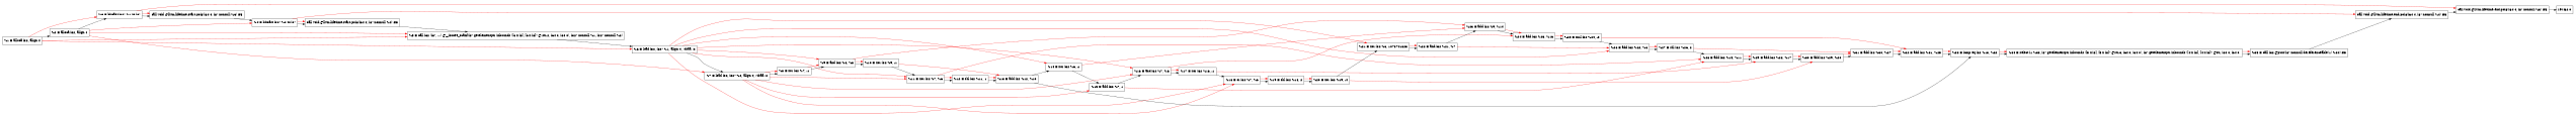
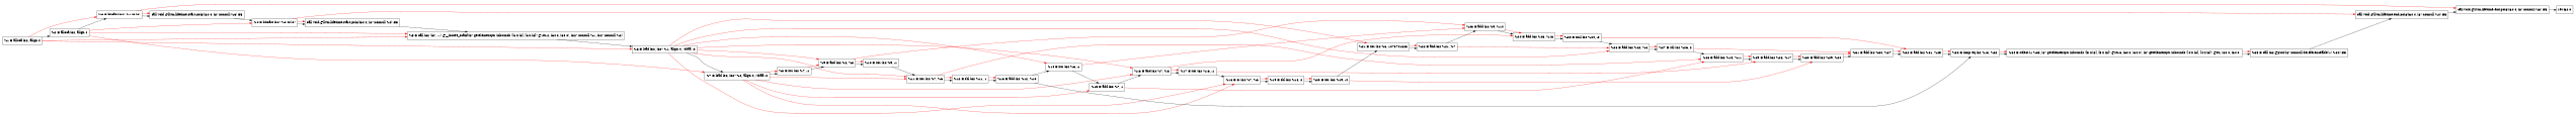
  digraph {
    rankdir=LR
    node [shape=record]
    edge [color=red]
    n1 [label="  %1 = alloca i32, align 4"]
    n2 [label="  %2 = alloca i32, align 4"]
    n3 [label="  %3 = bitcast i32* %1 to i8*"]
    n4 [label="  %5 = call i32 (i8*, ...) @__isoc99_scanf(i8* getelementptr inbounds ([6 x i8], [6 x i8]* @.str.2, i64 0, i64 0), i32* nonnull %1, i32* nonnull %2)"]
    n5 [label="  %6 = load i32, i32* %1, align 4, !tbaa !2"]
    n6 [label="  %4 = bitcast i32* %2 to i8*"]
    n7 [label="  %7 = load i32, i32* %2, align 4, !tbaa !2"]
    n8 [label="  call void @llvm.lifetime.start.p0i8(i64 4, i8* nonnull %3) #5"]
    n9 [label="  call void @llvm.lifetime.end.p0i8(i64 4, i8* nonnull %3) #5"]
    n10 [label="  %9 = and i32 %6, %8"]
    n11 [label="  %11 = xor i32 %7, %6"]
    n12 [label="  %14 = xor i32 %6, -1"]
    n13 [label="  %16 = and i32 %7, %6"]
    n14 [label="  %18 = or i32 %7, %6"]
    n15 [label="  %21 = xor i32 %6, 1073741823"]
    n16 [label="  %26 = add i32 %22, %6"]
    n17 [label="  call void @llvm.lifetime.start.p0i8(i64 4, i8* nonnull %4) #5"]
    n18 [label="  call void @llvm.lifetime.end.p0i8(i64 4, i8* nonnull %4) #5"]
    n19 [label="  %8 = xor i32 %7, -1"]
    n20 [label="  %15 = add i32 %7, 1"]
    n21 [label="  ret i32 0"]
    n22 [label="  %10 = xor i32 %9, -1"]
    n23 [label="  %23 = add i32 %9, %14"]
    n24 [label="  %12 = shl i32 %11, 1"]
    n25 [label="  %28 = add i32 %15, %11"]
    n26 [label="  %17 = xor i32 %16, -1"]
    n27 [label="  %24 = add i32 %23, %16"]
    n28 [label="  %19 = shl i32 %18, 2"]
    n29 [label="  %22 = and i32 %21, %7"]
    n30 [label="  %27 = shl i32 %26, 2"]
    n31 [label="  %13 = add i32 %12, %10"]
    n32 [label="  %33 = icmp eq i32 %13, %32"]
    n33 [label="  %29 = add i32 %28, %17"]
    n34 [label="  %34 = select i1 %33, i8* getelementptr inbounds ([5 x i8], [5 x i8]* @str.3, i64 0, i64 0), i8* getelementptr inbounds ([4 x i8], [4 x i8]* @str, i64 0, i64 0)"]
    n35 [label="  %25 = mul i32 %24, -3"]
    n36 [label="  %30 = add i32 %29, %20"]
    n37 [label="  %20 = xor i32 %19, -4"]
    n38 [label="  %31 = add i32 %30, %27"]
    n39 [label="  %32 = add i32 %31, %25"]
    n40 [label="  %35 = call i32 @puts(i8* nonnull dereferenceable(1) %34) #5"]
    n1 -> n2 [color=""]
    n1 -> n3
    n1 -> n4
    n1 -> n5
    n2 -> n3 [color=""]
    n2 -> n4
    n2 -> n6
    n2 -> n7
    n3 -> n8 [color=""]
    n3 -> n8
    n3 -> n9
    n4 -> n5 [color=""]
    n5 -> n7 [color=""]
    n5 -> n10
    n5 -> n11
    n5 -> n12
    n5 -> n13
    n5 -> n14
    n5 -> n15
    n5 -> n16
    n6 -> n17 [color=""]
    n6 -> n17
    n6 -> n18
    n7 -> n11
    n7 -> n13
    n7 -> n14
    n7 -> n19 [color=""]
    n7 -> n19
    n7 -> n20
    n8 -> n6 [color=""]
    n9 -> n21 [color=""]
    n10 -> n22 [color=""]
    n10 -> n22
    n10 -> n23
    n11 -> n24 [color=""]
    n11 -> n24
    n11 -> n25
    n12 -> n20 [color=""]
    n12 -> n23
    n13 -> n26 [color=""]
    n13 -> n26
    n13 -> n27
    n14 -> n28 [color=""]
    n14 -> n28
    n15 -> n29 [color=""]
    n15 -> n29
    n16 -> n30 [color=""]
    n16 -> n30
    n17 -> n4 [color=""]
    n18 -> n9 [color=""]
    n19 -> n10 [color=""]
    n19 -> n10
    n20 -> n13 [color=""]
    n20 -> n25
    n22 -> n11 [color=""]
-   n22 -> n31
    n23 -> n27 [color=""]
    n23 -> n27
    n24 -> n31 [color=""]
    n24 -> n31
    n25 -> n33 [color=""]
    n25 -> n33
    n26 -> n14 [color=""]
    n26 -> n33
    n27 -> n35 [color=""]
    n27 -> n35
    n28 -> n37 [color=""]
    n28 -> n37
    n29 -> n16
    n29 -> n23 [color=""]
    n30 -> n25 [color=""]
    n30 -> n38
    n31 -> n12 [color=""]
    n31 -> n32 [color=black]
    n32 -> n34 [color=""]
    n32 -> n34
    n33 -> n36 [color=""]
    n33 -> n36
    n34 -> n40 [color=""]
    n34 -> n40
    n35 -> n16 [color=""]
    n35 -> n39
    n36 -> n38 [color=""]
    n36 -> n38
    n37 -> n15 [color=""]
    n37 -> n36
    n38 -> n39 [color=""]
    n38 -> n39
    n39 -> n32 [color=""]
    n39 -> n32
    n40 -> n18 [color=""]
  }
